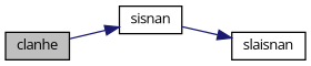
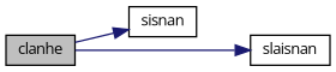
  digraph {
    fontname="Open Sans"
    rankdir=LR
    node [color=black fillcolor=white fontname="Open Sans" fontsize=10 shape=record style=filled]
    edge [color=midnightblue fontname="Open Sans" fontsize=10 labelfontname=Helvetica labelfontsize=10 style=solid]
    n1 [fillcolor=grey75 fontcolor=black height=0.2 label=clanhe width=0.4]
    n2 [height=0.2 label=sisnan width=0.4]
    n3 [height=0.2 label=slaisnan width=0.4]
    n1 -> n2
-   n2 -> n3
+   n1 -> n3
  }
